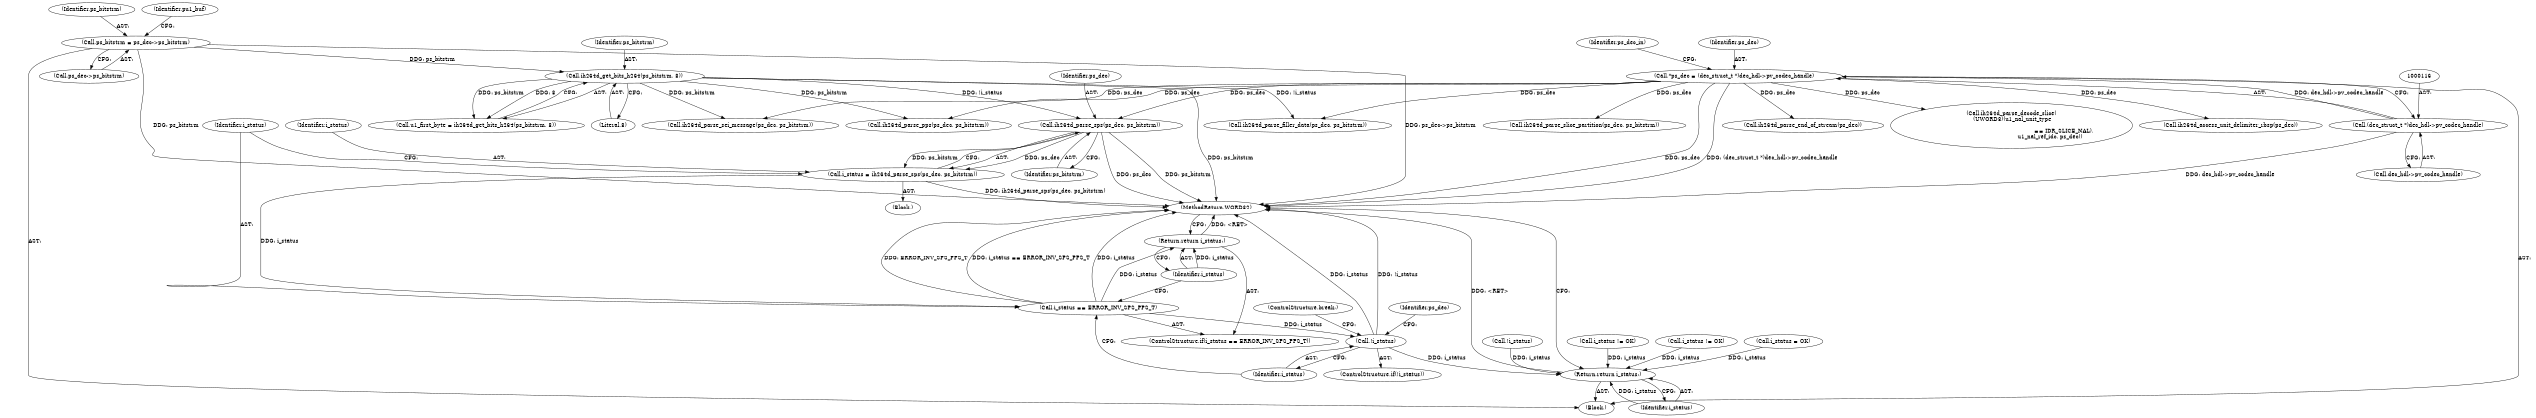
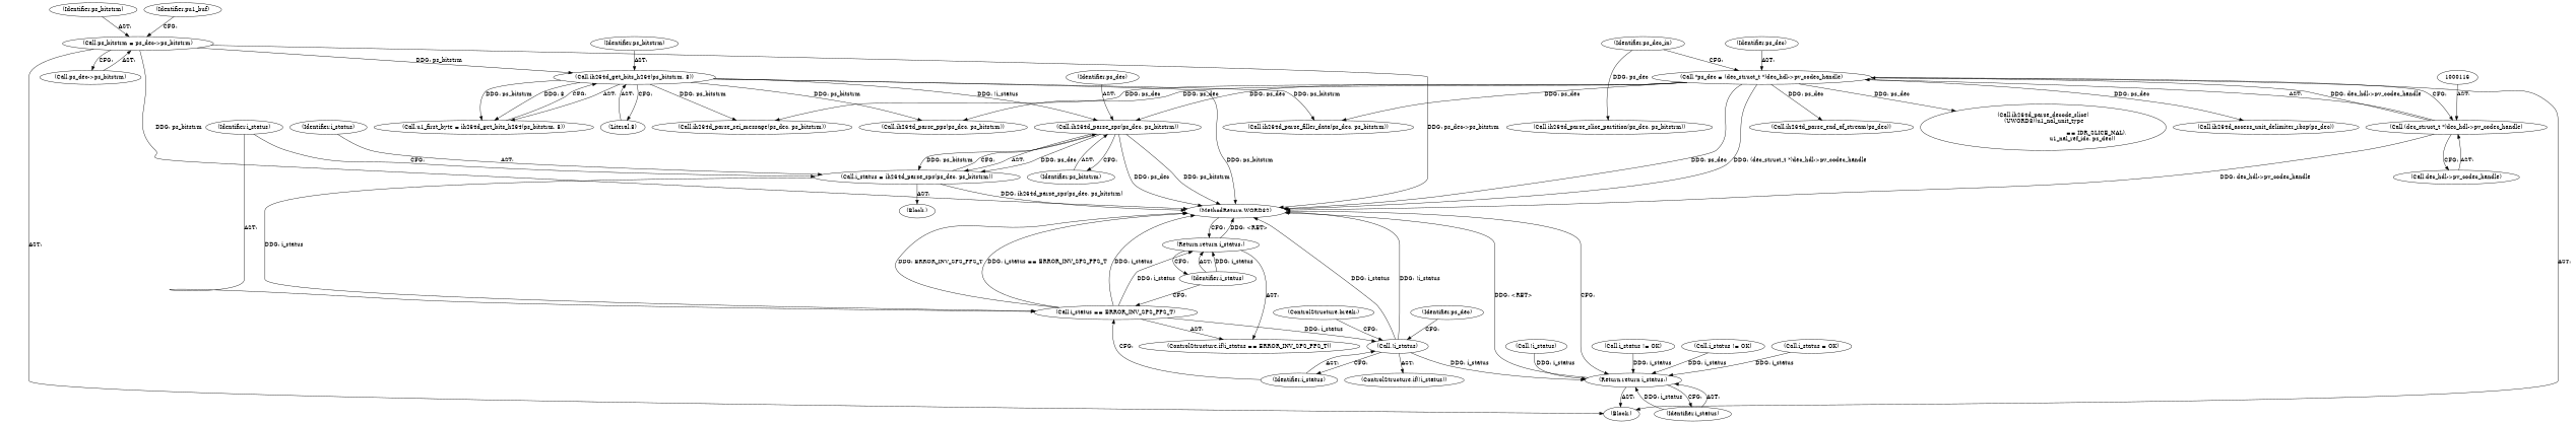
  digraph {
    fontname="DejaVu Serif"
    node [fontname="DejaVu Serif"]
    edge [fontname="DejaVu Serif"]
    n1 [label="(Call,ih264d_parse_sps(ps_dec, ps_bitstrm))"]
    n2 [label="(Call,i_status = ih264d_parse_sps(ps_dec, ps_bitstrm))"]
    n3 [label="(MethodReturn,WORD32)"]
    n4 [label="(Identifier,ps_bitstrm)"]
    n5 [label="(Call,i_status == ERROR_INV_SPS_PPS_T)"]
    n6 [label="(Block,)"]
    n7 [label="(Return,return i_status;)"]
    n8 [label="(Return,return i_status;)"]
    n9 [label="(Call,*ps_dec = (dec_struct_t *)dec_hdl->pv_codec_handle)"]
    n10 [label="(Call,(dec_struct_t *)dec_hdl->pv_codec_handle)"]
    n11 [label="(Call,ih264d_parse_end_of_stream(ps_dec))"]
    n12 [label="(Call,ih264d_parse_sei_message(ps_dec, ps_bitstrm))"]
    n13 [label="(Call,ih264d_parse_slice_partition(ps_dec, ps_bitstrm))"]
    n14 [label="(Block,)"]
    n15 [label="(Call,ih264d_parse_pps(ps_dec, ps_bitstrm))"]
    n16 [label="(Call,ih264d_parse_decode_slice(\n (UWORD8)(u1_nal_unit_type\n\n                                                             == IDR_SLICE_NAL),\n                                             u1_nal_ref_idc, ps_dec))"]
    n17 [label="(Call,ih264d_parse_filler_data(ps_dec, ps_bitstrm))"]
    n18 [label="(Call,ih264d_access_unit_delimiter_rbsp(ps_dec))"]
    n19 [label="(Call,dec_hdl->pv_codec_handle)"]
    n20 [label="(Call,ih264d_get_bits_h264(ps_bitstrm, 8))"]
    n21 [label="(Literal,8)"]
    n22 [label="(Call,u1_first_byte = ih264d_get_bits_h264(ps_bitstrm, 8))"]
    n23 [label="(Call,ps_bitstrm = ps_dec->ps_bitstrm)"]
    n24 [label="(Call,ps_dec->ps_bitstrm)"]
    n25 [label="(Call,!i_status)"]
    n26 [label="(ControlStructure,if(i_status == ERROR_INV_SPS_PPS_T))"]
    n27 [label="(Identifier,i_status)"]
    n28 [label="(ControlStructure,if(!i_status))"]
    n29 [label="(Identifier,i_status)"]
    n30 [label="(Identifier,i_status)"]
    n31 [label="(Identifier,ps_bitstrm)"]
    n32 [label="(Identifier,ps_dec)"]
    n33 [label="(Call,i_status != OK)"]
    n34 [label="(Identifier,ps_dec)"]
    n35 [label="(Identifier,ps_dec)"]
    n36 [label="(Call,i_status != OK)"]
    n37 [label="(Identifier,ps_bitstrm)"]
    n38 [label="(Identifier,ps_dec_in)"]
    n39 [label="(Identifier,i_status)"]
    n40 [label="(Identifier,pu1_buf)"]
    n41 [label="(Identifier,i_status)"]
    n42 [label="(ControlStructure,break;)"]
    n43 [label="(Call,i_status = OK)"]
    n44 [label="(Call,!i_status)"]
    1000116
    n1 -> n2 [label="AST: "]
    n1 -> n2 [label="DDG: ps_dec"]
    n1 -> n2 [label="DDG: ps_bitstrm"]
    n1 -> n3 [label="DDG: ps_dec"]
    n1 -> n3 [label="DDG: ps_bitstrm"]
    n1 -> n4 [label="CFG: "]
    n2 -> n1 [label="CFG: "]
    n2 -> n3 [label="DDG: ih264d_parse_sps(ps_dec, ps_bitstrm)"]
    n2 -> n5 [label="DDG: i_status"]
    n2 -> n6 [label="AST: "]
    n3 -> n7 [label="CFG: "]
    n3 -> n8 [label="CFG: "]
    n4 -> n1 [label="AST: "]
    n5 -> n3 [label="DDG: i_status == ERROR_INV_SPS_PPS_T"]
    n5 -> n3 [label="DDG: ERROR_INV_SPS_PPS_T"]
    n5 -> n3 [label="DDG: i_status"]
    n5 -> n7 [label="DDG: i_status"]
    n5 -> n25 [label="DDG: i_status"]
    n5 -> n26 [label="AST: "]
    n7 -> n3 [label="DDG: <RET>"]
    n7 -> n26 [label="AST: "]
    n7 -> n27 [label="CFG: "]
    n8 -> n3 [label="DDG: <RET>"]
    n8 -> n14 [label="AST: "]
    n8 -> n30 [label="CFG: "]
    n9 -> n1 [label="DDG: ps_dec"]
    n9 -> n3 [label="DDG: ps_dec"]
    n9 -> n3 [label="DDG: (dec_struct_t *)dec_hdl->pv_codec_handle"]
    n9 -> n10 [label="CFG: "]
    n9 -> n11 [label="DDG: ps_dec"]
    n9 -> n12 [label="DDG: ps_dec"]
-   n9 -> n13 [label="DDG: ps_dec"]
+   n38 -> n13 [label="DDG: ps_dec"]
    n9 -> n14 [label="AST: "]
    n9 -> n15 [label="DDG: ps_dec"]
    n9 -> n16 [label="DDG: ps_dec"]
    n9 -> n17 [label="DDG: ps_dec"]
    n9 -> n18 [label="DDG: ps_dec"]
    n10 -> n3 [label="DDG: dec_hdl->pv_codec_handle"]
    n10 -> n9 [label="AST: "]
    n10 -> n9 [label="DDG: dec_hdl->pv_codec_handle"]
    n10 -> n19 [label="CFG: "]
    n19 -> n10 [label="AST: "]
    n20 -> n1 [label="DDG: !i_status"]
    n20 -> n3 [label="DDG: ps_bitstrm"]
    n20 -> n12 [label="DDG: ps_bitstrm"]
    n20 -> n15 [label="DDG: ps_bitstrm"]
-   n20 -> n17 [label="DDG: !i_status"]
+   n20 -> n17 [label="DDG: ps_bitstrm"]
    n20 -> n21 [label="CFG: "]
    n20 -> n22 [label="AST: "]
    n20 -> n22 [label="DDG: ps_bitstrm"]
    n20 -> n22 [label="DDG: 8"]
    n21 -> n20 [label="AST: "]
    n22 -> n20 [label="CFG: "]
    n23 -> n3 [label="DDG: ps_bitstrm"]
    n23 -> n3 [label="DDG: ps_dec->ps_bitstrm"]
    n23 -> n14 [label="AST: "]
    n23 -> n20 [label="DDG: ps_bitstrm"]
    n23 -> n24 [label="CFG: "]
    n24 -> n23 [label="AST: "]
    n25 -> n3 [label="DDG: i_status"]
    n25 -> n3 [label="DDG: !i_status"]
    n25 -> n8 [label="DDG: i_status"]
    n25 -> n28 [label="AST: "]
    n25 -> n29 [label="CFG: "]
    n27 -> n5 [label="CFG: "]
    n27 -> n7 [label="AST: "]
    n27 -> n7 [label="DDG: i_status"]
    n29 -> n5 [label="CFG: "]
    n29 -> n25 [label="AST: "]
    n30 -> n8 [label="AST: "]
    n30 -> n8 [label="DDG: i_status"]
    n31 -> n23 [label="AST: "]
    n32 -> n25 [label="CFG: "]
    n33 -> n8 [label="DDG: i_status"]
    n34 -> n9 [label="AST: "]
    n35 -> n1 [label="AST: "]
    n36 -> n8 [label="DDG: i_status"]
    n37 -> n20 [label="AST: "]
    n38 -> n9 [label="CFG: "]
    n39 -> n2 [label="AST: "]
    n40 -> n23 [label="CFG: "]
    n41 -> n2 [label="CFG: "]
    n41 -> n5 [label="AST: "]
    n42 -> n25 [label="CFG: "]
    n43 -> n8 [label="DDG: i_status"]
    n44 -> n8 [label="DDG: i_status"]
    1000116 -> n10 [label="AST: "]
  }
